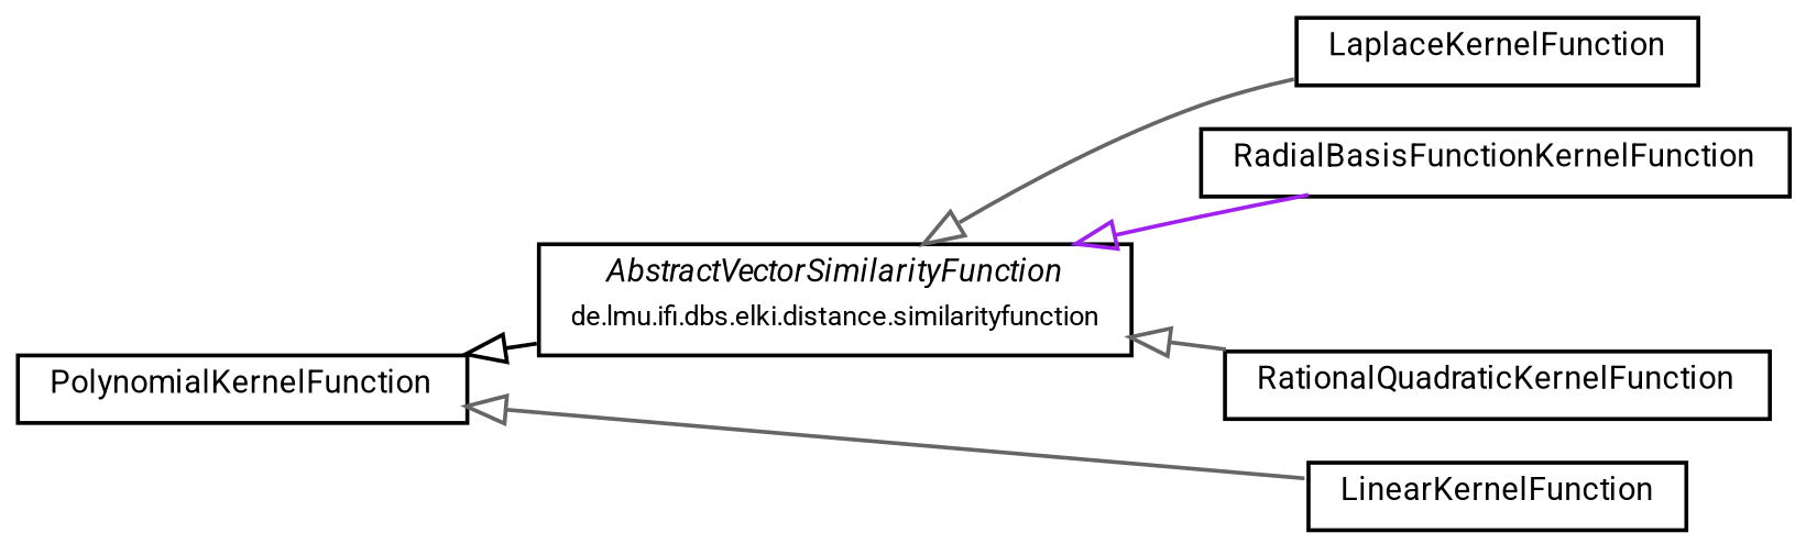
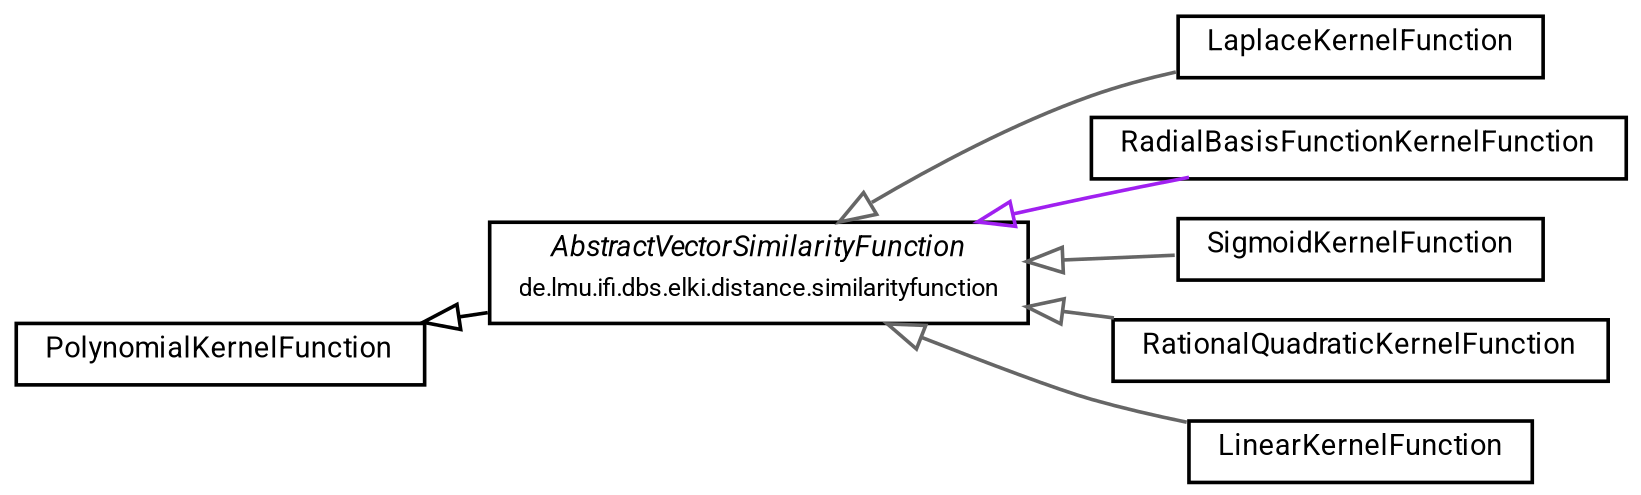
  digraph {
    fontname="Comic Neue"
    nodesep=0.15
    rankdir=LR
    ranksep=0.25
    node [fontcolor=black fontname="Comic Neue" fontsize=8 margin=0 shape=plaintext]
    edge [arrowtail=empty color=gray40 dir=back fontname="Comic Neue" fontsize=7 labelfontname=Roboto labelfontsize=7 weight=10]
    n1 [height=0 label=<<table title="de.lmu.ifi.dbs.elki.distance.similarityfunction.AbstractVectorSimilarityFunction" border="0" cellborder="1" cellspacing="0" cellpadding="2" href="../AbstractVectorSimilarityFunction.html" target="_parent"> 		<tr><td><table border="0" cellspacing="0" cellpadding="1"> 		<tr><td align="center" balign="center"> <font face="Roboto"><i>AbstractVectorSimilarityFunction</i></font> </td></tr> 		<tr><td align="center" balign="center"> <font face="Roboto" point-size="7.0">de.lmu.ifi.dbs.elki.distance.similarityfunction</font> </td></tr> 		</table></td></tr> 		</table>> width=0]
    n2 [height=0 label=<<table title="de.lmu.ifi.dbs.elki.distance.similarityfunction.kernel.LaplaceKernelFunction" border="0" cellborder="1" cellspacing="0" cellpadding="2" href="LaplaceKernelFunction.html" target="_parent"> 		<tr><td><table border="0" cellspacing="0" cellpadding="1"> 		<tr><td align="center" balign="center"> <font face="Roboto">LaplaceKernelFunction</font> </td></tr> 		</table></td></tr> 		</table>> width=0]
    n3 [height=0 label=<<table title="de.lmu.ifi.dbs.elki.distance.similarityfunction.kernel.RadialBasisFunctionKernelFunction" border="0" cellborder="1" cellspacing="0" cellpadding="2" href="RadialBasisFunctionKernelFunction.html" target="_parent"> 		<tr><td><table border="0" cellspacing="0" cellpadding="1"> 		<tr><td align="center" balign="center"> <font face="Roboto">RadialBasisFunctionKernelFunction</font> </td></tr> 		</table></td></tr> 		</table>> width=0]
+   n4 [height=0 label=<<table title="de.lmu.ifi.dbs.elki.distance.similarityfunction.kernel.SigmoidKernelFunction" border="0" cellborder="1" cellspacing="0" cellpadding="2" href="SigmoidKernelFunction.html" target="_parent"> 		<tr><td><table border="0" cellspacing="0" cellpadding="1"> 		<tr><td align="center" balign="center"> <font face="Roboto">SigmoidKernelFunction</font> </td></tr> 		</table></td></tr> 		</table>> width=0]
    n5 [height=0 label=<<table title="de.lmu.ifi.dbs.elki.distance.similarityfunction.kernel.RationalQuadraticKernelFunction" border="0" cellborder="1" cellspacing="0" cellpadding="2" href="RationalQuadraticKernelFunction.html" target="_parent"> 		<tr><td><table border="0" cellspacing="0" cellpadding="1"> 		<tr><td align="center" balign="center"> <font face="Roboto">RationalQuadraticKernelFunction</font> </td></tr> 		</table></td></tr> 		</table>> width=0]
    n6 [height=0 label=<<table title="de.lmu.ifi.dbs.elki.distance.similarityfunction.kernel.PolynomialKernelFunction" border="0" cellborder="1" cellspacing="0" cellpadding="2" href="PolynomialKernelFunction.html" target="_parent"> 		<tr><td><table border="0" cellspacing="0" cellpadding="1"> 		<tr><td align="center" balign="center"> <font face="Roboto">PolynomialKernelFunction</font> </td></tr> 		</table></td></tr> 		</table>> width=0]
    n7 [height=0 label=<<table title="de.lmu.ifi.dbs.elki.distance.similarityfunction.kernel.LinearKernelFunction" border="0" cellborder="1" cellspacing="0" cellpadding="2" href="LinearKernelFunction.html" target="_parent"> 		<tr><td><table border="0" cellspacing="0" cellpadding="1"> 		<tr><td align="center" balign="center"> <font face="Roboto">LinearKernelFunction</font> </td></tr> 		</table></td></tr> 		</table>> width=0]
    n1 -> n2
    n1 -> n3 [color=purple]
+   n1 -> n4
    n1 -> n5
    n6 -> n1 [color=black]
-   n6 -> n7
+   n1 -> n7
  }
